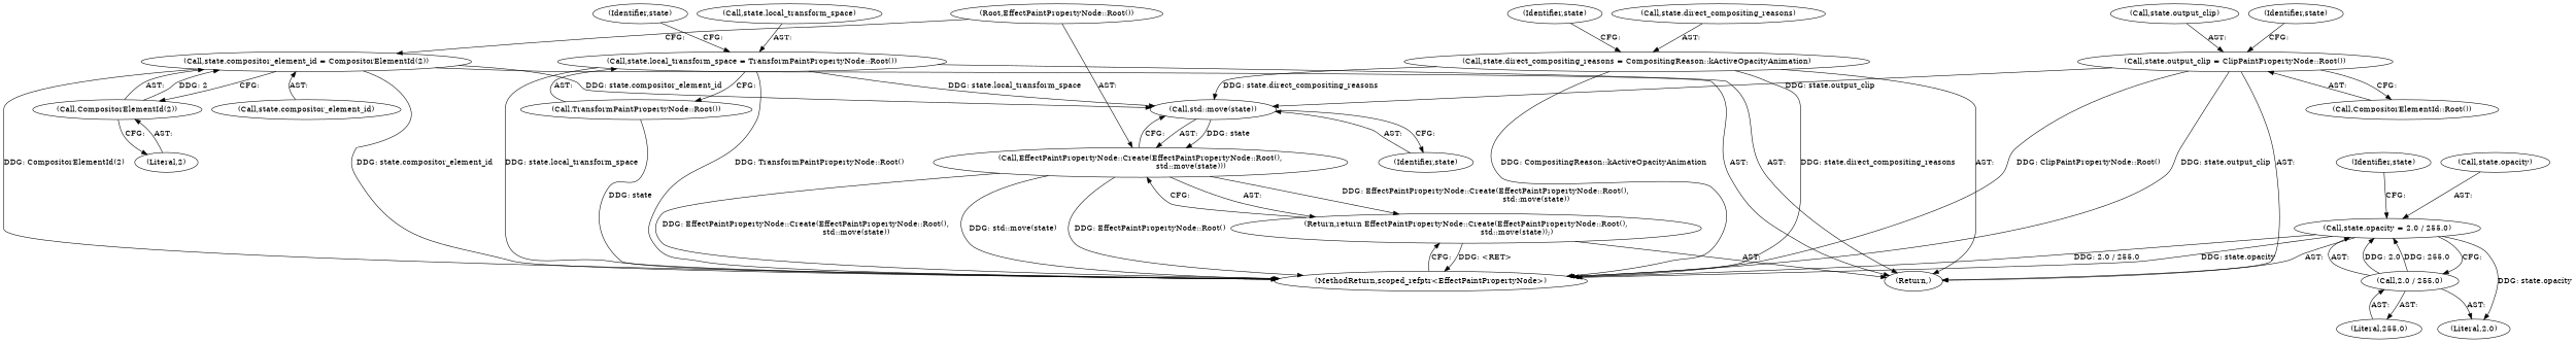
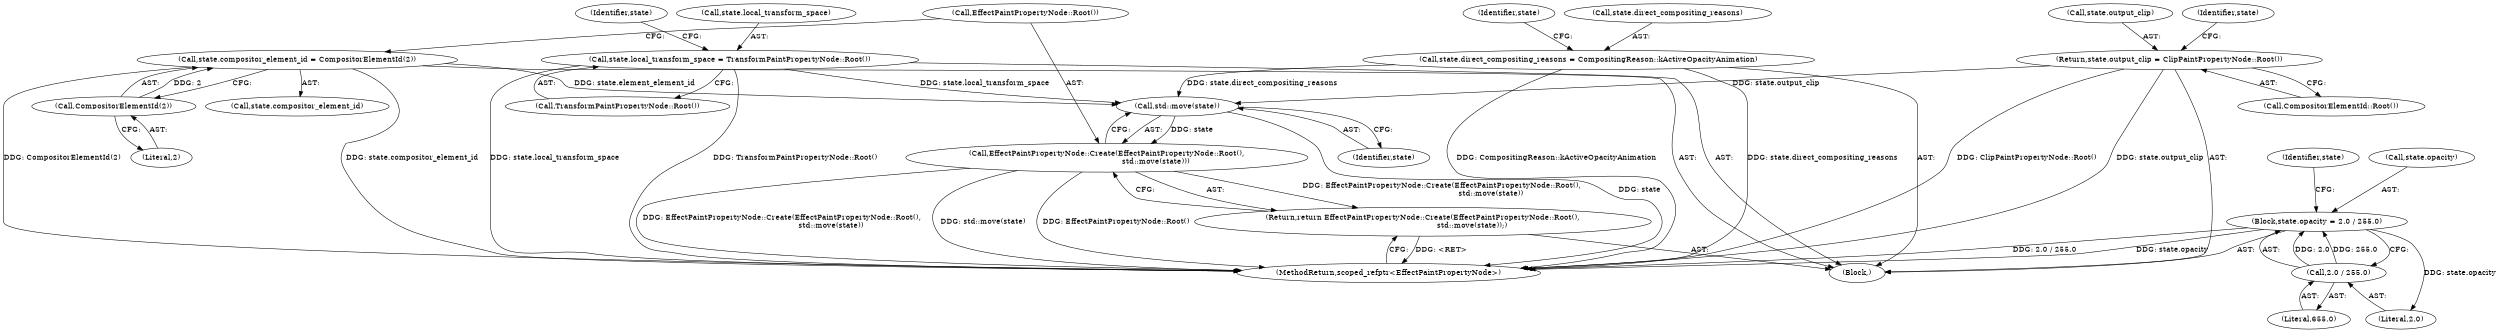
  digraph {
    n1 [label="(Call,std::move(state))"]
    n2 [label="(Call,EffectPaintPropertyNode::Create(EffectPaintPropertyNode::Root(),\n                                         std::move(state)))"]
    n3 [label="(MethodReturn,scoped_refptr<EffectPaintPropertyNode>)"]
    n4 [label="(Identifier,state)"]
    n5 [label="(Return,return EffectPaintPropertyNode::Create(EffectPaintPropertyNode::Root(),\n                                         std::move(state));)"]
    n6 [label="(Call,state.compositor_element_id = CompositorElementId(2))"]
    n7 [label="(Call,CompositorElementId(2))"]
-   n8 [label="(Return,)"]
+   n8 [label="(Block,)"]
    n9 [label="(Literal,2)"]
    n10 [label="(Call,state.local_transform_space = TransformPaintPropertyNode::Root())"]
    n11 [label="(Call,TransformPaintPropertyNode::Root())"]
-   n12 [label="(Call,state.opacity = 2.0 / 255.0)"]
+   n12 [label="(Block,state.opacity = 2.0 / 255.0)"]
    n13 [label="(Call,2.0 / 255.0)"]
    n14 [label="(Literal,2.0)"]
-   n15 [label="(Literal,255.0)"]
+   n15 [label="(Literal,655.0)"]
    n16 [label="(Call,state.direct_compositing_reasons = CompositingReason::kActiveOpacityAnimation)"]
-   n17 [label="(Call,state.output_clip = ClipPaintPropertyNode::Root())"]
+   n17 [label="(Return,state.output_clip = ClipPaintPropertyNode::Root())"]
    n18 [label="(Call,CompositorElementId::Root())"]
    n19 [label="(Call,state.compositor_element_id)"]
    n20 [label="(Identifier,state)"]
    n21 [label="(Call,state.local_transform_space)"]
    n22 [label="(Call,state.output_clip)"]
    n23 [label="(Identifier,state)"]
-   n24 [label="(Root,EffectPaintPropertyNode::Root())"]
+   n24 [label="(Call,EffectPaintPropertyNode::Root())"]
    n25 [label="(Identifier,state)"]
    n26 [label="(Identifier,state)"]
    n27 [label="(Call,state.opacity)"]
    n28 [label="(Call,state.direct_compositing_reasons)"]
    n1 -> n2 [label="AST: "]
    n1 -> n2 [label="DDG: state"]
-   n11 -> n3 [label="DDG: state"]
+   n1 -> n3 [label="DDG: state"]
    n1 -> n4 [label="CFG: "]
    n2 -> n1 [label="CFG: "]
    n2 -> n3 [label="DDG: EffectPaintPropertyNode::Create(EffectPaintPropertyNode::Root(),\n                                         std::move(state))"]
    n2 -> n3 [label="DDG: std::move(state)"]
    n2 -> n3 [label="DDG: EffectPaintPropertyNode::Root()"]
    n2 -> n5 [label="AST: "]
    n2 -> n5 [label="DDG: EffectPaintPropertyNode::Create(EffectPaintPropertyNode::Root(),\n                                         std::move(state))"]
    n3 -> n5 [label="CFG: "]
    n4 -> n1 [label="AST: "]
    n5 -> n2 [label="CFG: "]
    n5 -> n3 [label="DDG: <RET>"]
    n5 -> n8 [label="AST: "]
-   n6 -> n1 [label="DDG: state.compositor_element_id"]
+   n6 -> n1 [label="DDG: state.element_element_id"]
    n6 -> n3 [label="DDG: state.compositor_element_id"]
    n6 -> n3 [label="DDG: CompositorElementId(2)"]
    n6 -> n7 [label="CFG: "]
    n6 -> n8 [label="AST: "]
    n7 -> n6 [label="AST: "]
    n7 -> n6 [label="DDG: 2"]
    n7 -> n9 [label="CFG: "]
    n9 -> n7 [label="AST: "]
    n10 -> n1 [label="DDG: state.local_transform_space"]
    n10 -> n3 [label="DDG: TransformPaintPropertyNode::Root()"]
    n10 -> n3 [label="DDG: state.local_transform_space"]
    n10 -> n8 [label="AST: "]
    n10 -> n11 [label="CFG: "]
    n11 -> n10 [label="AST: "]
    n12 -> n3 [label="DDG: 2.0 / 255.0"]
    n12 -> n3 [label="DDG: state.opacity"]
    n12 -> n8 [label="AST: "]
    n12 -> n13 [label="CFG: "]
    n12 -> n14 [label="DDG: state.opacity"]
    n13 -> n12 [label="AST: "]
    n13 -> n12 [label="DDG: 2.0"]
    n13 -> n12 [label="DDG: 255.0"]
    n13 -> n15 [label="AST: "]
-   n13 -> n14 [label="AST: "]
+   n14 -> n13 [label="AST: "]
    n15 -> n13 [label="AST: "]
    n16 -> n1 [label="DDG: state.direct_compositing_reasons"]
    n16 -> n3 [label="DDG: state.direct_compositing_reasons"]
    n16 -> n3 [label="DDG: CompositingReason::kActiveOpacityAnimation"]
    n16 -> n8 [label="AST: "]
    n17 -> n1 [label="DDG: state.output_clip"]
    n17 -> n3 [label="DDG: state.output_clip"]
    n17 -> n3 [label="DDG: ClipPaintPropertyNode::Root()"]
    n17 -> n8 [label="AST: "]
    n17 -> n18 [label="CFG: "]
    n18 -> n17 [label="AST: "]
-   n19 -> n6 [label="AST: "]
+   n6 -> n19 [label="AST: "]
    n20 -> n12 [label="CFG: "]
    n21 -> n10 [label="AST: "]
    n22 -> n17 [label="AST: "]
    n23 -> n10 [label="CFG: "]
    n24 -> n2 [label="AST: "]
    n24 -> n6 [label="CFG: "]
    n25 -> n16 [label="CFG: "]
    n26 -> n17 [label="CFG: "]
    n27 -> n12 [label="AST: "]
    n28 -> n16 [label="AST: "]
  }
